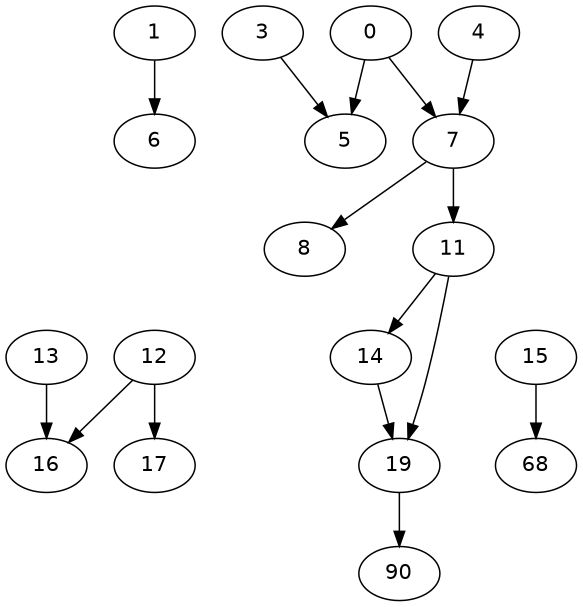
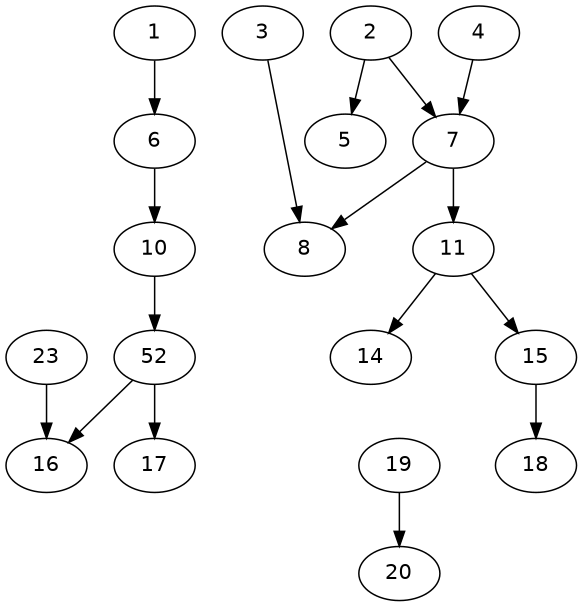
  digraph {
    fontname="DejaVu Sans"
    node [alpha=0.09 fontname="DejaVu Sans"]
    edge [fontname="DejaVu Sans"]
    1 [alpha=0.08 expect_size=46855168]
    6 [alpha=0.01 expect_size=52303872]
-   12 [expect_size=16906240]
-   2 [expect_size=7544832 label=0]
+   10 [alpha=0.04 expect_size=8209408]
+   12 [expect_size=16906240 label=52]
+   2 [expect_size=7544832]
    5 [alpha=0.05 expect_size=18147328]
    7 [alpha=0.12 expect_size=42769408]
    8 [expect_size=39746560]
    11 [alpha=0.12 expect_size=44641280]
    14 [alpha=0.18 expect_size=22782976]
    15 [alpha=0.01 expect_size=40274944]
    3 [alpha=0.13 expect_size=36230144]
    4 [alpha=0.07 expect_size=34264064]
    16 [alpha=0.16 expect_size=51674112]
    17 [alpha=0.13 expect_size=7458816]
-   13 [alpha=0.19 expect_size=39289856]
+   13 [alpha=0.19 expect_size=39289856 label=23]
    19 [alpha=0.10 expect_size=9888768]
-   18 [alpha=0.16 expect_size=36072448 label=68]
-   20 [alpha=0.17 expect_size=30755840 label=90]
+   18 [alpha=0.16 expect_size=36072448]
+   20 [alpha=0.17 expect_size=30755840]
    1 -> 6
+   6 -> 10
+   10 -> 12
    12 -> 16
    12 -> 17
    2 -> 5
    2 -> 7
    7 -> 8
    7 -> 11
    11 -> 14
-   11 -> 19
-   14 -> 19
+   11 -> 15
    15 -> 18
-   3 -> 5
+   3 -> 8
    4 -> 7
    13 -> 16
    19 -> 20
  }
